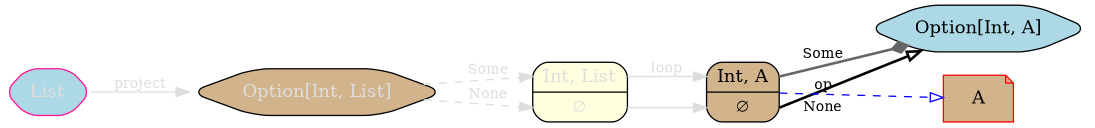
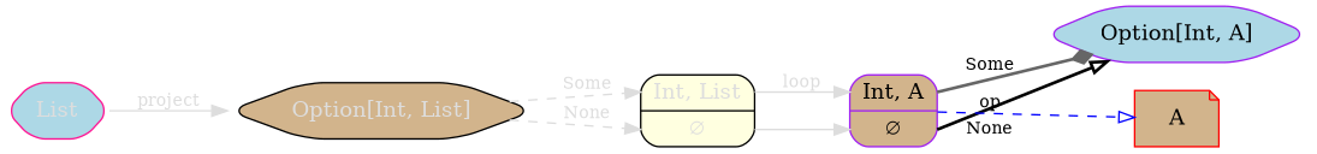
  digraph {
    fontname="DejaVu Serif"
    rankdir=LR
    splines=false
    node [color=black fillcolor=tan fontcolor="#dddddd" fontname="DejaVu Serif" shape=hexagon style="rounded,filled"]
    edge [color="#dddddd" fontcolor="#dddddd" fontname="DejaVu Serif" fontsize=11]
    n1 [fillcolor=lightyellow label="<cons> Int, List| <nil> ∅" shape=record]
-   n2 [fontcolor="#000000" label="<cons> Int, A| <nil> ∅" shape=record]
-   n3 [fillcolor=lightblue fontcolor="#000000" label="Option[Int, A]"]
+   n2 [color=purple fontcolor="#000000" label="<cons> Int, A| <nil> ∅" shape=record]
+   n3 [color=purple fillcolor=lightblue fontcolor="#000000" label="Option[Int, A]"]
    A [color=red fontcolor="#000000" shape=note]
    n5 [label="Option[Int, List]"]
    List [color=deeppink fillcolor=lightblue]
    n1 -> n2 [headport=cons label=loop tailport=cons]
    n1 -> n2 [headport=nil tailport=nil]
    n2 -> n3 [arrowhead=diamond color=gray40 fontcolor="#000000" label=Some style=bold tailport=cons]
    n2 -> n3 [arrowhead=onormal color=black fontcolor="#000000" label=None style=bold tailport=nil]
    n2 -> A [arrowhead=onormal color=blue fontcolor="#000000" label=op style=dashed]
    n5 -> n1 [headport=cons label=Some style=dashed]
    n5 -> n1 [headport=nil label=None style=dashed]
    List -> n5 [label=project]
  }
